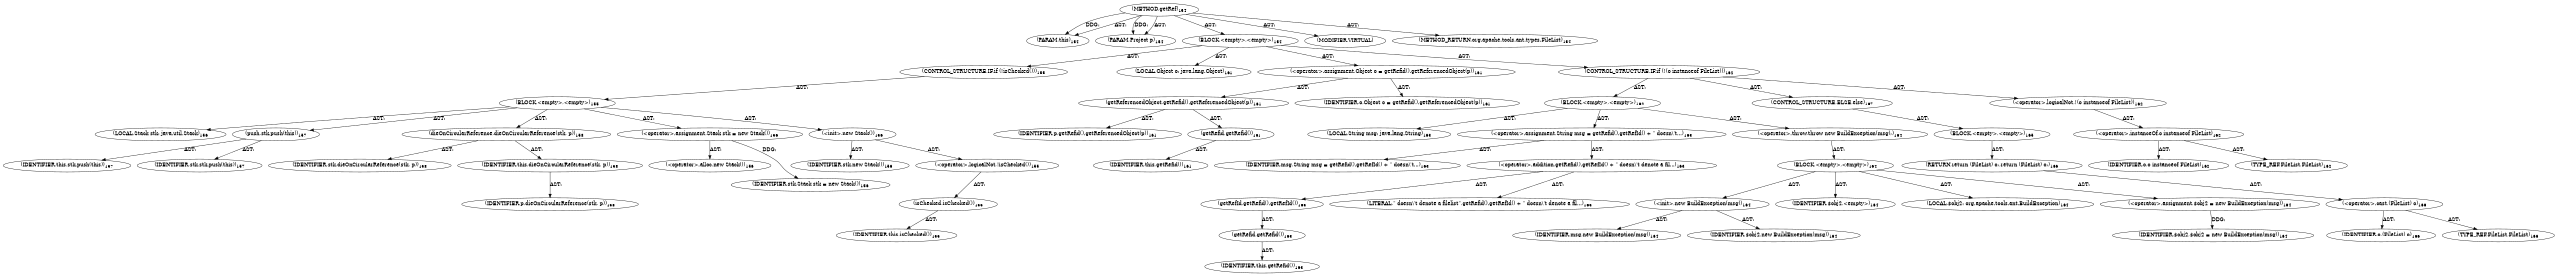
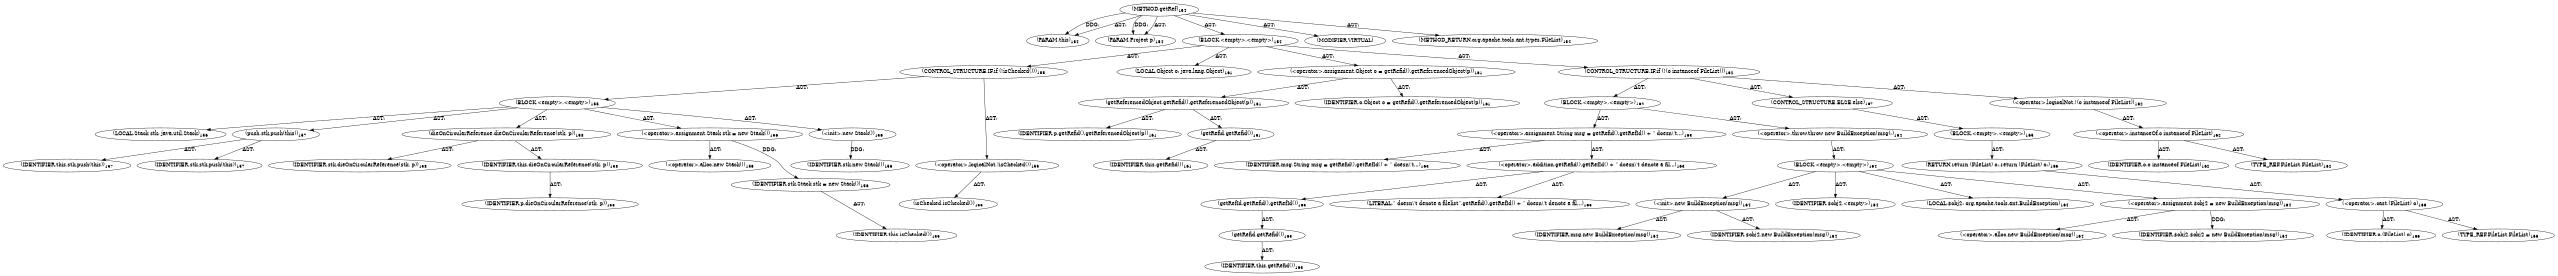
  digraph {
    n1 [label=<(METHOD,getRef)<SUB>154</SUB>>]
    n2 [label=<(PARAM,this)<SUB>154</SUB>>]
    n3 [label=<(PARAM,Project p)<SUB>154</SUB>>]
    n4 [label=<(BLOCK,&lt;empty&gt;,&lt;empty&gt;)<SUB>154</SUB>>]
    n5 [label=<(MODIFIER,VIRTUAL)>]
    n6 [label=<(METHOD_RETURN,org.apache.tools.ant.types.FileList)<SUB>154</SUB>>]
    n7 [label=<(CONTROL_STRUCTURE,IF,if (!isChecked()))<SUB>155</SUB>>]
    n8 [label=<(LOCAL,Object o: java.lang.Object)<SUB>161</SUB>>]
    n9 [label=<(&lt;operator&gt;.assignment,Object o = getRefid().getReferencedObject(p))<SUB>161</SUB>>]
    n10 [label=<(CONTROL_STRUCTURE,IF,if (!(o instanceof FileList)))<SUB>162</SUB>>]
    n11 [label=<(&lt;operator&gt;.logicalNot,!isChecked())<SUB>155</SUB>>]
    n12 [label=<(BLOCK,&lt;empty&gt;,&lt;empty&gt;)<SUB>155</SUB>>]
    n13 [label=<(IDENTIFIER,o,Object o = getRefid().getReferencedObject(p))<SUB>161</SUB>>]
    n14 [label=<(getReferencedObject,getRefid().getReferencedObject(p))<SUB>161</SUB>>]
    n15 [label=<(&lt;operator&gt;.logicalNot,!(o instanceof FileList))<SUB>162</SUB>>]
    n16 [label=<(BLOCK,&lt;empty&gt;,&lt;empty&gt;)<SUB>162</SUB>>]
    n17 [label=<(CONTROL_STRUCTURE,ELSE,else)<SUB>167</SUB>>]
    n18 [label=<(isChecked,isChecked())<SUB>155</SUB>>]
    n19 [label=<(LOCAL,Stack stk: java.util.Stack)<SUB>156</SUB>>]
    n20 [label=<(&lt;operator&gt;.assignment,Stack stk = new Stack())<SUB>156</SUB>>]
    n21 [label=<(&lt;init&gt;,new Stack())<SUB>156</SUB>>]
    n22 [label=<(push,stk.push(this))<SUB>157</SUB>>]
    n23 [label=<(dieOnCircularReference,dieOnCircularReference(stk, p))<SUB>158</SUB>>]
    n24 [label=<(IDENTIFIER,this,isChecked())<SUB>155</SUB>>]
    n25 [label=<(IDENTIFIER,stk,Stack stk = new Stack())<SUB>156</SUB>>]
    n26 [label=<(&lt;operator&gt;.alloc,new Stack())<SUB>156</SUB>>]
    n27 [label=<(IDENTIFIER,stk,new Stack())<SUB>156</SUB>>]
    n28 [label=<(IDENTIFIER,stk,stk.push(this))<SUB>157</SUB>>]
    n29 [label=<(IDENTIFIER,this,stk.push(this))<SUB>157</SUB>>]
    n30 [label=<(IDENTIFIER,this,dieOnCircularReference(stk, p))<SUB>158</SUB>>]
    n31 [label=<(IDENTIFIER,stk,dieOnCircularReference(stk, p))<SUB>158</SUB>>]
    n32 [label=<(IDENTIFIER,p,dieOnCircularReference(stk, p))<SUB>158</SUB>>]
    n33 [label=<(getRefid,getRefid())<SUB>161</SUB>>]
    n34 [label=<(IDENTIFIER,p,getRefid().getReferencedObject(p))<SUB>161</SUB>>]
    n35 [label=<(IDENTIFIER,this,getRefid())<SUB>161</SUB>>]
    n36 [label=<(&lt;operator&gt;.instanceOf,o instanceof FileList)<SUB>162</SUB>>]
-   n37 [label=<(LOCAL,String msg: java.lang.String)<SUB>163</SUB>>]
    n38 [label=<(&lt;operator&gt;.assignment,String msg = getRefid().getRefId() + &quot; doesn\'t...)<SUB>163</SUB>>]
    n39 [label=<(&lt;operator&gt;.throw,throw new BuildException(msg);)<SUB>164</SUB>>]
    n40 [label=<(BLOCK,&lt;empty&gt;,&lt;empty&gt;)<SUB>165</SUB>>]
    n41 [label=<(IDENTIFIER,o,o instanceof FileList)<SUB>162</SUB>>]
    n42 [label=<(TYPE_REF,FileList,FileList)<SUB>162</SUB>>]
    n43 [label=<(IDENTIFIER,msg,String msg = getRefid().getRefId() + &quot; doesn\'t...)<SUB>163</SUB>>]
    n44 [label=<(&lt;operator&gt;.addition,getRefid().getRefId() + &quot; doesn\'t denote a fil...)<SUB>163</SUB>>]
    n45 [label=<(BLOCK,&lt;empty&gt;,&lt;empty&gt;)<SUB>164</SUB>>]
    n46 [label=<(getRefId,getRefid().getRefId())<SUB>163</SUB>>]
    n47 [label=<(LITERAL,&quot; doesn\'t denote a filelist&quot;,getRefid().getRefId() + &quot; doesn\'t denote a fil...)<SUB>163</SUB>>]
    n48 [label=<(getRefid,getRefid())<SUB>163</SUB>>]
    n49 [label=<(IDENTIFIER,this,getRefid())<SUB>163</SUB>>]
    n50 [label=<(LOCAL,$obj2: org.apache.tools.ant.BuildException)<SUB>164</SUB>>]
    n51 [label=<(&lt;operator&gt;.assignment,$obj2 = new BuildException(msg))<SUB>164</SUB>>]
    n52 [label=<(&lt;init&gt;,new BuildException(msg))<SUB>164</SUB>>]
    n53 [label=<(IDENTIFIER,$obj2,&lt;empty&gt;)<SUB>164</SUB>>]
    n54 [label=<(IDENTIFIER,$obj2,$obj2 = new BuildException(msg))<SUB>164</SUB>>]
+   n55 [label=<(&lt;operator&gt;.alloc,new BuildException(msg))<SUB>164</SUB>>]
    n56 [label=<(IDENTIFIER,$obj2,new BuildException(msg))<SUB>164</SUB>>]
    n57 [label=<(IDENTIFIER,msg,new BuildException(msg))<SUB>164</SUB>>]
    n58 [label=<(RETURN,return (FileList) o;,return (FileList) o;)<SUB>166</SUB>>]
    n59 [label=<(&lt;operator&gt;.cast,(FileList) o)<SUB>166</SUB>>]
    n60 [label=<(TYPE_REF,FileList,FileList)<SUB>166</SUB>>]
    n61 [label=<(IDENTIFIER,o,(FileList) o)<SUB>166</SUB>>]
    n1 -> n2 [label="AST: "]
    n1 -> n2 [label="DDG: "]
    n1 -> n3 [label="AST: "]
    n1 -> n3 [label="DDG: "]
    n1 -> n4 [label="AST: "]
    n1 -> n5 [label="AST: "]
    n1 -> n6 [label="AST: "]
    n4 -> n7 [label="AST: "]
    n4 -> n8 [label="AST: "]
    n4 -> n9 [label="AST: "]
    n4 -> n10 [label="AST: "]
-   n21 -> n11 [label="AST: "]
+   n7 -> n11 [label="AST: "]
    n7 -> n12 [label="AST: "]
    n9 -> n13 [label="AST: "]
    n9 -> n14 [label="AST: "]
    n10 -> n15 [label="AST: "]
    n10 -> n16 [label="AST: "]
    n10 -> n17 [label="AST: "]
    n11 -> n18 [label="AST: "]
    n12 -> n19 [label="AST: "]
    n12 -> n20 [label="AST: "]
    n12 -> n21 [label="AST: "]
    n12 -> n22 [label="AST: "]
    n12 -> n23 [label="AST: "]
    n14 -> n33 [label="AST: "]
    n14 -> n34 [label="AST: "]
    n15 -> n36 [label="AST: "]
-   n16 -> n37 [label="AST: "]
    n16 -> n38 [label="AST: "]
    n16 -> n39 [label="AST: "]
    n17 -> n40 [label="AST: "]
-   n18 -> n24 [label="AST: "]
+   n25 -> n24 [label="AST: "]
    n20 -> n25 [label="DDG: "]
    n20 -> n26 [label="AST: "]
-   n21 -> n27 [label="AST: "]
+   n21 -> n27 [label="DDG: "]
    n22 -> n28 [label="AST: "]
    n22 -> n29 [label="AST: "]
    n23 -> n30 [label="AST: "]
    n23 -> n31 [label="AST: "]
    n30 -> n32 [label="AST: "]
    n33 -> n35 [label="AST: "]
    n36 -> n41 [label="AST: "]
    n36 -> n42 [label="AST: "]
    n38 -> n43 [label="AST: "]
    n38 -> n44 [label="AST: "]
    n39 -> n45 [label="AST: "]
    n40 -> n58 [label="AST: "]
    n44 -> n46 [label="AST: "]
    n44 -> n47 [label="AST: "]
    n45 -> n50 [label="AST: "]
    n45 -> n51 [label="AST: "]
    n45 -> n52 [label="AST: "]
    n45 -> n53 [label="AST: "]
    n46 -> n48 [label="AST: "]
    n48 -> n49 [label="AST: "]
    n51 -> n54 [label="DDG: "]
+   n51 -> n55 [label="AST: "]
    n52 -> n56 [label="AST: "]
    n52 -> n57 [label="AST: "]
    n58 -> n59 [label="AST: "]
    n59 -> n60 [label="AST: "]
    n59 -> n61 [label="AST: "]
  }
